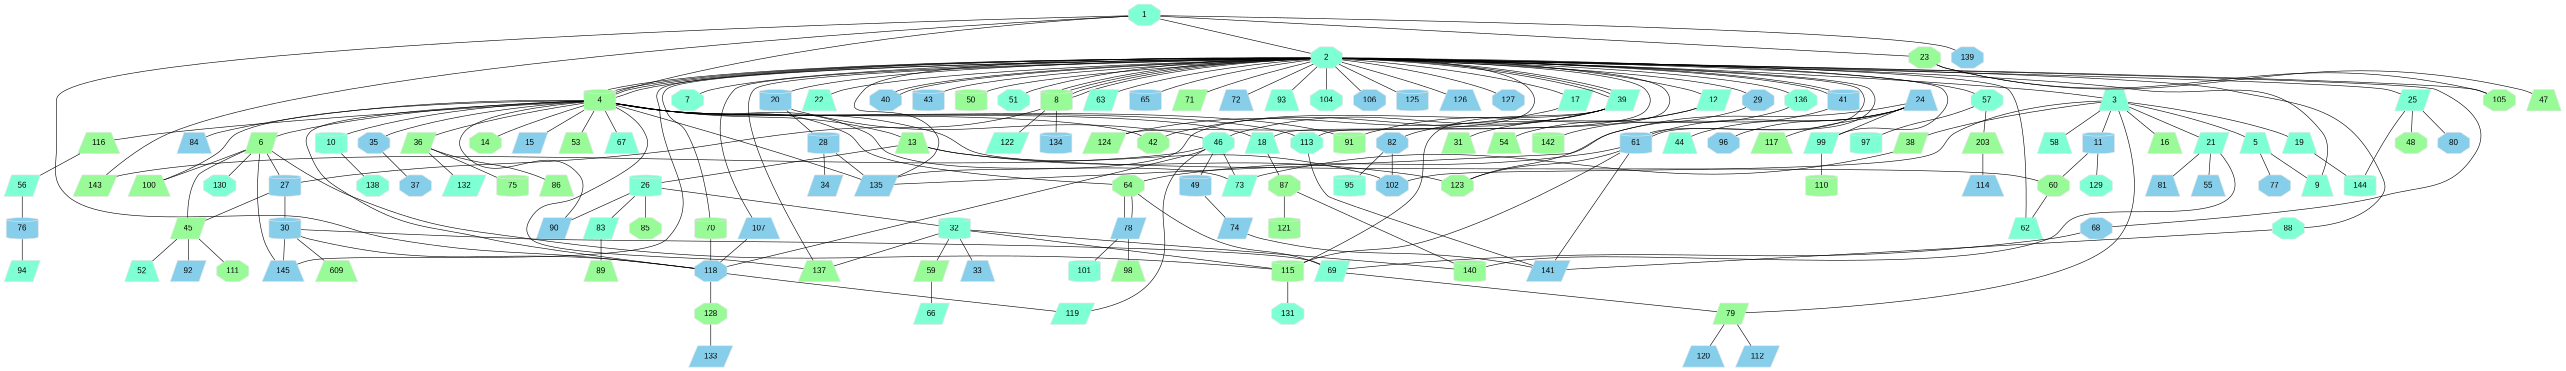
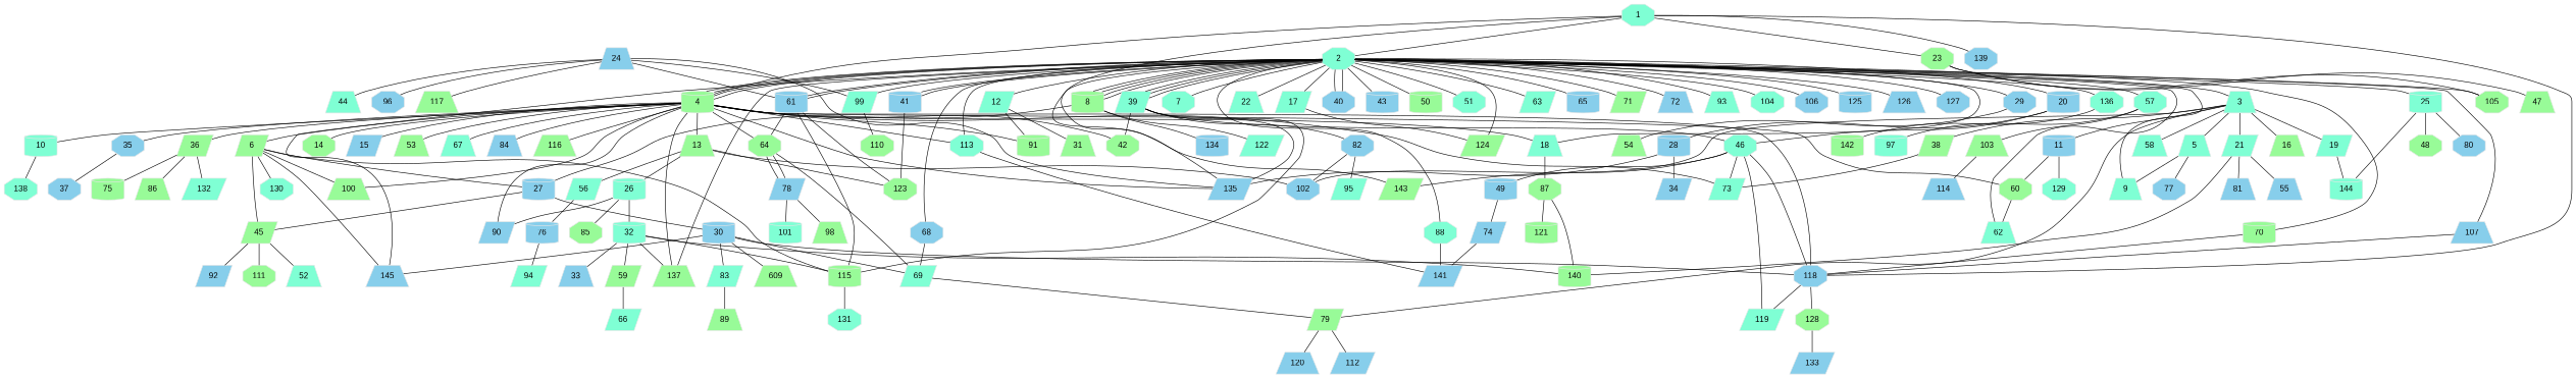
  graph {
    fontname="Liberation Sans"
    node [color=gray90 fillcolor=aquamarine fontname="Liberation Sans" shape=octagon style=filled]
    edge [fontname="Liberation Sans"]
    1
    2
    4 [fillcolor=palegreen shape=cylinder]
    23 [fillcolor=palegreen]
    118 [fillcolor=skyblue]
    139 [fillcolor=skyblue]
    143 [fillcolor=palegreen shape=parallelogram]
    3 [shape=trapezium]
    7
    8 [fillcolor=palegreen shape=cylinder]
    9 [shape=trapezium]
    12 [shape=parallelogram]
    17 [shape=parallelogram]
    18 [shape=trapezium]
    20 [fillcolor=skyblue shape=cylinder]
    22 [shape=trapezium]
-   25 [shape=parallelogram]
+   25 [shape=cylinder]
    29 [fillcolor=skyblue]
    39 [shape=parallelogram]
    40 [fillcolor=skyblue]
    41 [fillcolor=skyblue shape=cylinder]
    43 [fillcolor=skyblue shape=cylinder]
    50 [fillcolor=palegreen shape=cylinder]
    51
    57
    61 [fillcolor=skyblue shape=cylinder]
    63 [shape=parallelogram]
    65 [fillcolor=skyblue shape=cylinder]
    68 [fillcolor=skyblue]
    70 [fillcolor=palegreen shape=cylinder]
    71 [fillcolor=palegreen shape=parallelogram]
    72 [fillcolor=skyblue shape=trapezium]
    88
    93 [shape=trapezium]
    99 [shape=parallelogram]
    104
    105 [fillcolor=palegreen]
    106 [fillcolor=skyblue]
    107 [fillcolor=skyblue shape=trapezium]
    113
    124 [fillcolor=palegreen shape=parallelogram]
    125 [fillcolor=skyblue shape=cylinder]
    126 [fillcolor=skyblue shape=trapezium]
    127 [fillcolor=skyblue]
    135 [fillcolor=skyblue shape=parallelogram]
    136
    137 [fillcolor=palegreen shape=trapezium]
    145 [fillcolor=skyblue shape=trapezium]
    62 [shape=trapezium]
    6 [fillcolor=palegreen shape=parallelogram]
    10 [shape=cylinder]
    13 [fillcolor=palegreen shape=trapezium]
    14 [fillcolor=palegreen]
    15 [fillcolor=skyblue shape=parallelogram]
    35 [fillcolor=skyblue]
    36 [fillcolor=palegreen shape=parallelogram]
    42 [fillcolor=palegreen]
    53 [fillcolor=palegreen shape=trapezium]
    60 [fillcolor=palegreen]
    64 [fillcolor=palegreen]
    67 [shape=trapezium]
    73 [shape=parallelogram]
    84 [fillcolor=skyblue shape=trapezium]
    90 [fillcolor=skyblue shape=parallelogram]
    91 [fillcolor=palegreen shape=cylinder]
    100 [fillcolor=palegreen shape=trapezium]
    116 [fillcolor=palegreen shape=trapezium]
    47 [fillcolor=palegreen shape=trapezium]
    119 [shape=parallelogram]
    128 [fillcolor=palegreen]
    5 [shape=trapezium]
    11 [fillcolor=skyblue shape=cylinder]
    16 [fillcolor=palegreen shape=trapezium]
-   19 [shape=trapezium]
+   19 [shape=parallelogram]
    21 [shape=parallelogram]
    38 [fillcolor=palegreen shape=parallelogram]
    58 [shape=trapezium]
    79 [fillcolor=palegreen shape=parallelogram]
    102 [fillcolor=skyblue]
    27 [fillcolor=skyblue shape=cylinder]
    122 [shape=parallelogram]
    134 [fillcolor=skyblue shape=cylinder]
    31 [fillcolor=palegreen shape=trapezium]
    87 [fillcolor=palegreen]
    28 [fillcolor=skyblue shape=cylinder]
    46
    144 [shape=cylinder]
    48 [fillcolor=palegreen]
    80 [fillcolor=skyblue]
    54 [fillcolor=palegreen shape=trapezium]
    115 [fillcolor=palegreen shape=cylinder]
    82 [fillcolor=skyblue]
    123 [fillcolor=palegreen]
    97 [shape=cylinder]
-   103 [fillcolor=palegreen shape=trapezium label=203]
+   103 [fillcolor=palegreen shape=trapezium]
    141 [fillcolor=skyblue shape=parallelogram]
    69 [shape=parallelogram]
-   110 [fillcolor=palegreen shape=cylinder]
+   110 [fillcolor=palegreen]
    142 [fillcolor=palegreen shape=cylinder]
    77 [fillcolor=skyblue]
    129
    55 [fillcolor=skyblue shape=trapezium]
    81 [fillcolor=skyblue shape=trapezium]
    140 [fillcolor=palegreen shape=cylinder]
    112 [fillcolor=skyblue shape=parallelogram]
    120 [fillcolor=skyblue shape=trapezium]
    45 [fillcolor=palegreen shape=parallelogram]
    130
    138
    26 [shape=cylinder]
    56 [shape=parallelogram]
    37 [fillcolor=skyblue]
    75 [fillcolor=palegreen shape=cylinder]
    86 [fillcolor=palegreen shape=trapezium]
    132 [shape=parallelogram]
    78 [fillcolor=skyblue shape=parallelogram]
    30 [fillcolor=skyblue shape=cylinder]
    52 [shape=trapezium]
    92 [fillcolor=skyblue shape=parallelogram]
    111 [fillcolor=palegreen]
    131
    32 [shape=cylinder]
    83 [shape=parallelogram]
    85 [fillcolor=palegreen]
    76 [fillcolor=skyblue shape=cylinder]
    121 [fillcolor=palegreen shape=cylinder]
    24 [fillcolor=skyblue shape=trapezium]
    44 [shape=trapezium]
    96 [fillcolor=skyblue]
    117 [fillcolor=palegreen shape=trapezium]
    34 [fillcolor=skyblue shape=parallelogram]
    49 [fillcolor=skyblue shape=cylinder]
    33 [fillcolor=skyblue shape=trapezium]
    59 [fillcolor=palegreen shape=parallelogram]
    89 [fillcolor=palegreen shape=trapezium]
    n136 [fillcolor=palegreen label=609 shape=trapezium]
    66 [shape=parallelogram]
-   95 [shape=cylinder]
+   95 [shape=parallelogram]
    74 [fillcolor=skyblue shape=parallelogram]
    94 [shape=parallelogram]
    114 [fillcolor=skyblue shape=trapezium]
    98 [fillcolor=palegreen shape=trapezium]
    101 [shape=cylinder]
    133 [fillcolor=skyblue shape=parallelogram]
    1 -- 2
    1 -- 4
    1 -- 23
    1 -- 118
    1 -- 139
    1 -- 143
    2 -- 4
    2 -- 4
    2 -- 4
    2 -- 4
    2 -- 3
    2 -- 7
    2 -- 8
    2 -- 8
    2 -- 8
    2 -- 8
    2 -- 9
    2 -- 12
    2 -- 17
    2 -- 18
    2 -- 20
    2 -- 22
    2 -- 25
    2 -- 29
    2 -- 39
    2 -- 39
    2 -- 39
    2 -- 40
    2 -- 40
    2 -- 41
    2 -- 41
    2 -- 43
    2 -- 50
    2 -- 51
    2 -- 57
    2 -- 61
    2 -- 61
    2 -- 63
    2 -- 65
    2 -- 68
    2 -- 70
    2 -- 71
    2 -- 72
    2 -- 88
    2 -- 93
    2 -- 99
    2 -- 104
    2 -- 105
    2 -- 106
    2 -- 107
    2 -- 113
    2 -- 124
    2 -- 125
    2 -- 126
    2 -- 127
    2 -- 135
    2 -- 136
    2 -- 137
    2 -- 145
    2 -- 62
    4 -- 118
    4 -- 18
    4 -- 113
    4 -- 135
    4 -- 137
    4 -- 6
    4 -- 10
    4 -- 13
    4 -- 14
    4 -- 15
    4 -- 35
    4 -- 36
    4 -- 42
    4 -- 53
    4 -- 60
    4 -- 64
    4 -- 67
    4 -- 73
    4 -- 84
    4 -- 90
    4 -- 91
    4 -- 100
    4 -- 116
    23 -- 105
    23 -- 47
    118 -- 119
    118 -- 128
    3 -- 5
    3 -- 11
    3 -- 16
    3 -- 19
    3 -- 21
    3 -- 38
    3 -- 58
    3 -- 79
    3 -- 102
    8 -- 27
    8 -- 122
    8 -- 134
    12 -- 91
    12 -- 31
    17 -- 124
    18 -- 87
    20 -- 28
    20 -- 46
    25 -- 144
    25 -- 48
    25 -- 80
    29 -- 54
    39 -- 135
    39 -- 42
    39 -- 46
    39 -- 115
    39 -- 82
    41 -- 123
    57 -- 97
    57 -- 103
    61 -- 64
    61 -- 115
    61 -- 123
-   61 -- 141
    68 -- 69
    70 -- 118
    88 -- 141
    99 -- 110
    107 -- 118
    113 -- 141
    136 -- 142
    6 -- 145
    6 -- 100
    6 -- 27
    6 -- 115
    6 -- 45
    6 -- 130
    10 -- 138
    13 -- 102
    13 -- 123
    13 -- 26
-   116 -- 56
+   13 -- 56
    35 -- 37
    36 -- 75
    36 -- 86
    36 -- 132
    60 -- 62
    64 -- 69
    64 -- 78
    64 -- 78
    128 -- 133
    5 -- 9
    5 -- 77
    11 -- 60
    11 -- 129
    19 -- 144
    21 -- 55
    21 -- 81
    21 -- 140
    38 -- 73
    79 -- 112
    79 -- 120
    27 -- 45
    27 -- 30
    87 -- 140
    87 -- 121
    28 -- 135
    28 -- 34
    46 -- 118
    46 -- 143
    46 -- 73
    46 -- 119
    46 -- 49
    115 -- 131
    82 -- 102
    82 -- 95
    103 -- 114
    69 -- 79
    45 -- 52
    45 -- 92
    45 -- 111
    26 -- 90
    26 -- 32
-   26 -- 83
+   30 -- 83
    26 -- 85
    56 -- 76
    78 -- 98
    78 -- 101
    30 -- 118
    30 -- 145
    30 -- 69
    30 -- n136
    32 -- 137
    32 -- 115
    32 -- 140
    32 -- 33
    32 -- 59
    83 -- 89
    76 -- 94
    24 -- 61
    24 -- 99
    24 -- 135
    24 -- 44
    24 -- 96
    24 -- 117
    49 -- 74
    59 -- 66
    74 -- 141
  }
